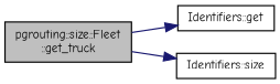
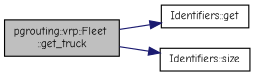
  digraph {
    fontname="Comic Neue"
    rankdir=LR
    node [color=black fillcolor=white fontname="Comic Neue" fontsize=10 shape=record style=filled]
    edge [color=midnightblue fontname="Comic Neue" fontsize=10 labelfontname=Helvetica labelfontsize=10 style=solid]
-   n1 [fillcolor=grey75 fontcolor=black height=0.2 label="pgrouting::size::Fleet\l::get_truck" width=0.4]
+   n1 [fillcolor=grey75 fontcolor=black height=0.2 label="pgrouting::vrp::Fleet\l::get_truck" width=0.4]
    n2 [height=0.2 label="Identifiers::get" width=0.4]
    n3 [height=0.2 label="Identifiers::size" width=0.4]
    n1 -> n2
    n1 -> n3
  }
